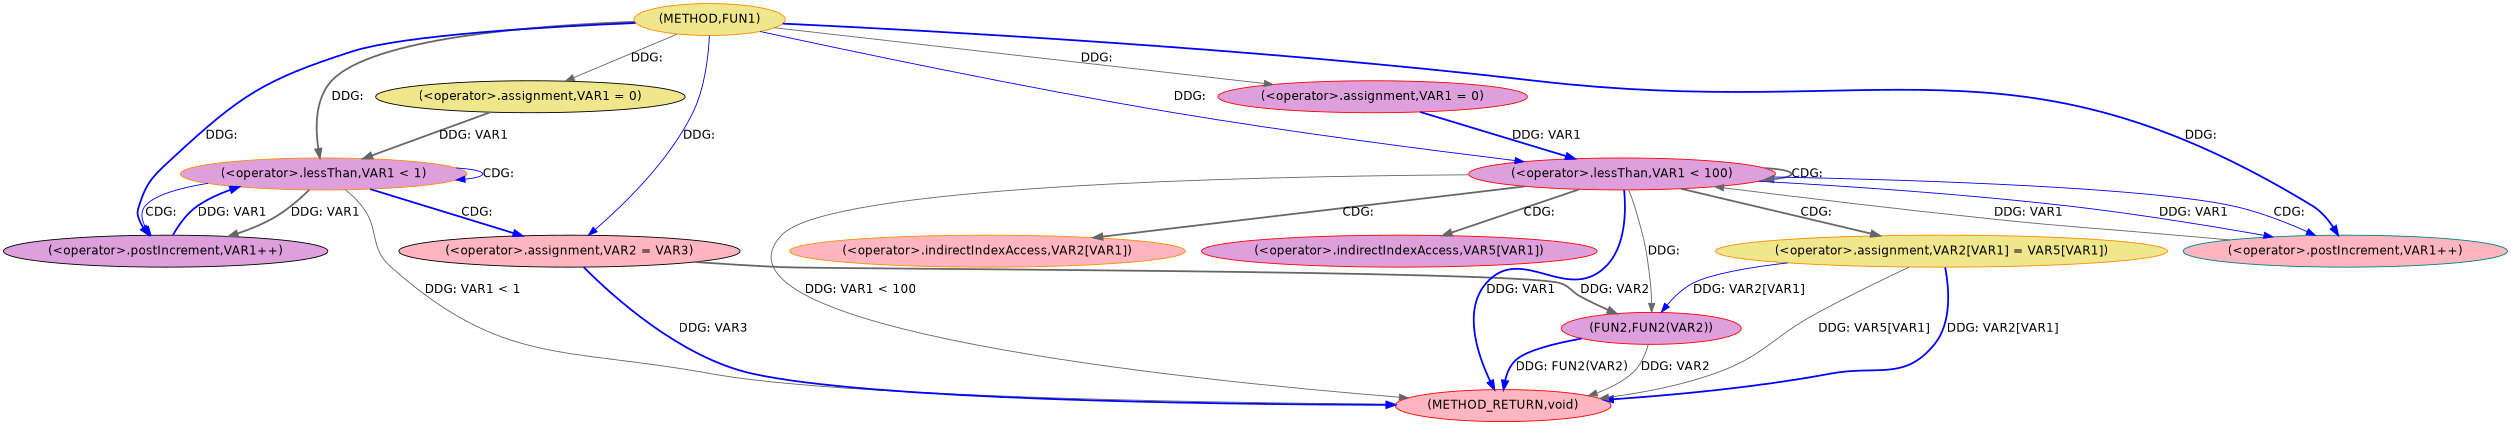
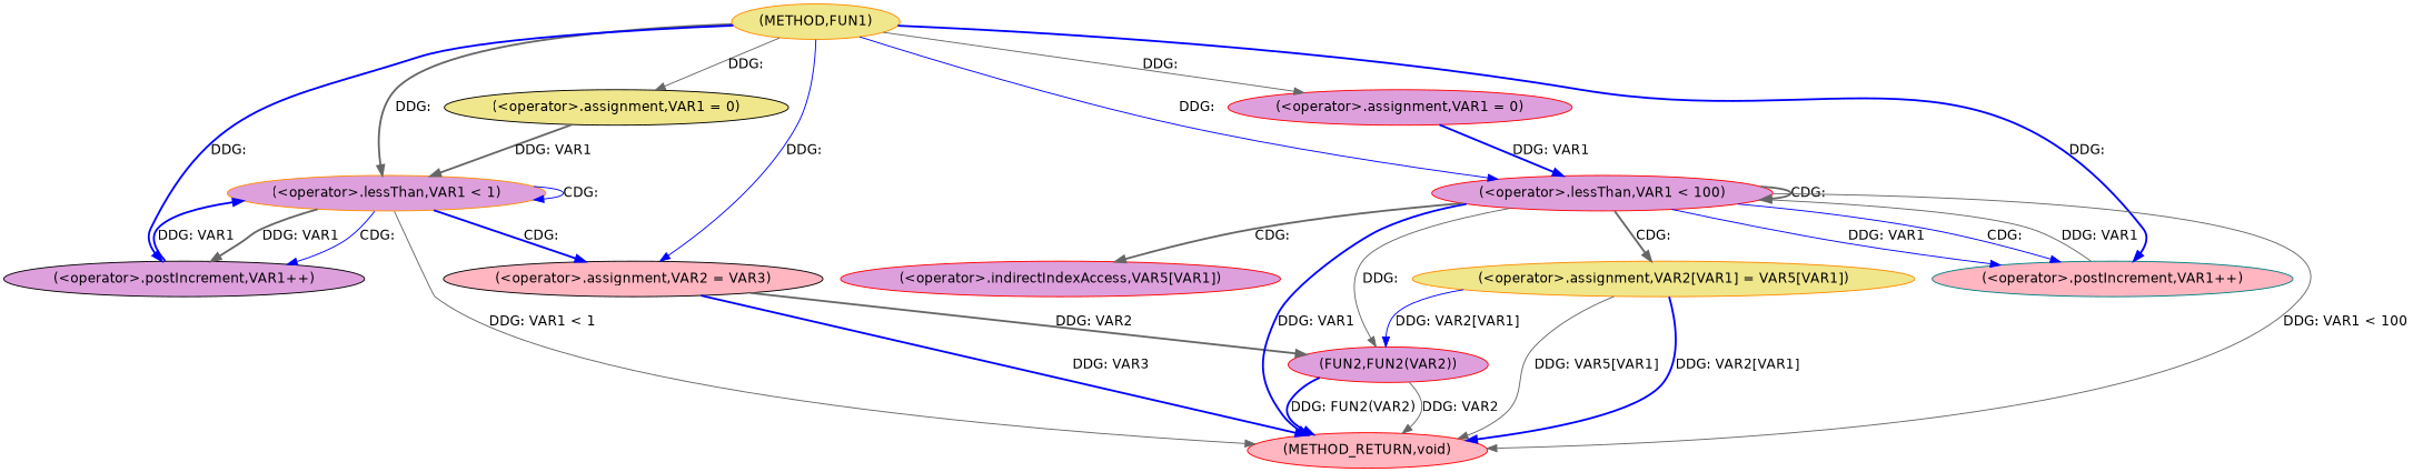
  digraph {
    fontname="DejaVu Sans"
    node [color=red fillcolor=plum fontname="DejaVu Sans" style=filled]
    edge [color=gray40 fontname="DejaVu Sans" style=bold]
    n1 [color=darkorange fillcolor=khaki label="(METHOD,FUN1)"]
    n2 [color=black fillcolor=khaki label="(<operator>.assignment,VAR1 = 0)"]
    n3 [color=darkorange label="(<operator>.lessThan,VAR1 < 1)"]
    n4 [color=black label="(<operator>.postIncrement,VAR1++)"]
    n5 [color=black fillcolor=lightpink label="(<operator>.assignment,VAR2 = VAR3)"]
    n6 [label="(<operator>.assignment,VAR1 = 0)"]
    n7 [label="(<operator>.lessThan,VAR1 < 100)"]
    n8 [color=teal fillcolor=lightpink label="(<operator>.postIncrement,VAR1++)"]
    n9 [fillcolor=lightpink label="(METHOD_RETURN,void)"]
    n10 [label="(FUN2,FUN2(VAR2))"]
    n11 [color=darkorange fillcolor=khaki label="(<operator>.assignment,VAR2[VAR1] = VAR5[VAR1])"]
-   n12 [color=darkorange fillcolor=lightpink label="(<operator>.indirectIndexAccess,VAR2[VAR1])"]
    n13 [label="(<operator>.indirectIndexAccess,VAR5[VAR1])"]
    n1 -> n2 [label="DDG: " style=solid]
    n1 -> n3 [label="DDG: "]
    n1 -> n4 [color=blue label="DDG: "]
    n1 -> n5 [color=blue label="DDG: " style=solid]
    n1 -> n6 [label="DDG: " style=solid]
    n1 -> n7 [color=blue label="DDG: " style=solid]
    n1 -> n8 [color=blue label="DDG: "]
    n2 -> n3 [label="DDG: VAR1"]
    n3 -> n3 [color=blue label="CDG: " style=solid]
    n3 -> n4 [label="DDG: VAR1"]
    n3 -> n4 [color=blue label="CDG: " style=solid]
    n3 -> n5 [color=blue label="CDG: "]
    n3 -> n9 [label="DDG: VAR1 < 1" style=solid]
    n4 -> n3 [color=blue label="DDG: VAR1"]
    n5 -> n9 [color=blue label="DDG: VAR3"]
    n5 -> n10 [label="DDG: VAR2"]
    n6 -> n7 [color=blue label="DDG: VAR1"]
    n7 -> n7 [label="CDG: "]
    n7 -> n8 [color=blue label="DDG: VAR1" style=solid]
    n7 -> n8 [color=blue label="CDG: " style=solid]
    n7 -> n9 [label="DDG: VAR1 < 100" style=solid]
    n7 -> n9 [color=blue label="DDG: VAR1"]
    n7 -> n10 [label="DDG: " style=solid]
    n7 -> n11 [label="CDG: "]
-   n7 -> n12 [label="CDG: "]
    n7 -> n13 [label="CDG: "]
    n8 -> n7 [label="DDG: VAR1" style=solid]
    n10 -> n9 [label="DDG: VAR2" style=solid]
    n10 -> n9 [color=blue label="DDG: FUN2(VAR2)"]
    n11 -> n9 [color=blue label="DDG: VAR2[VAR1]"]
    n11 -> n9 [label="DDG: VAR5[VAR1]" style=solid]
    n11 -> n10 [color=blue label="DDG: VAR2[VAR1]" style=solid]
  }
